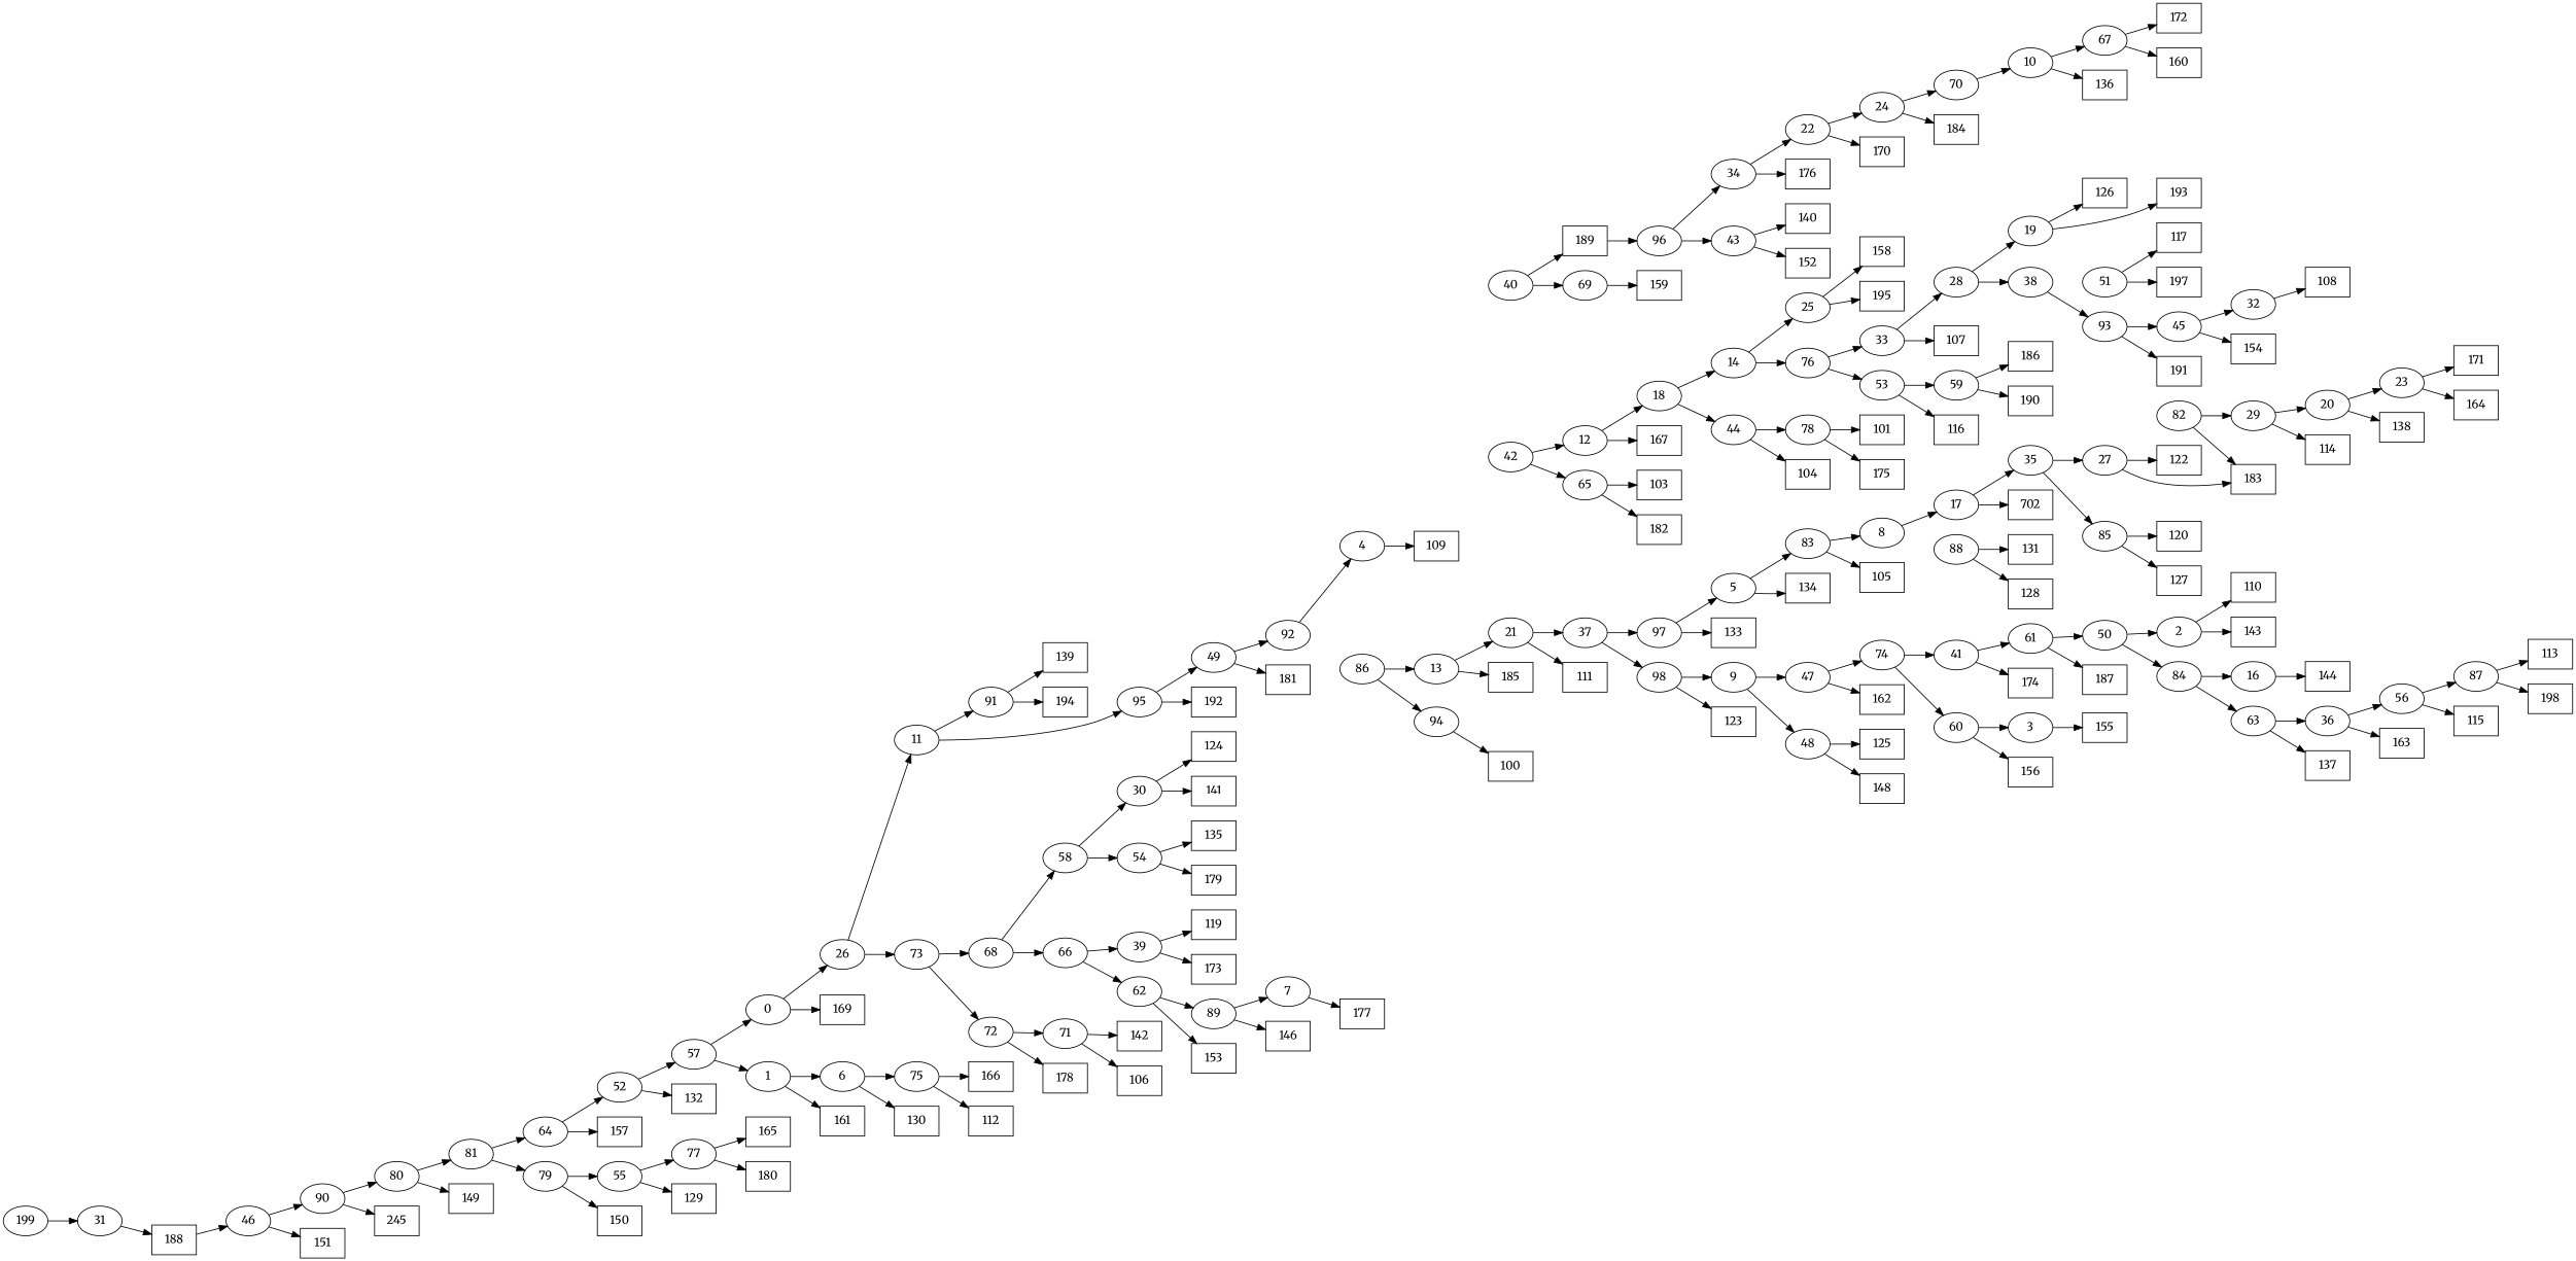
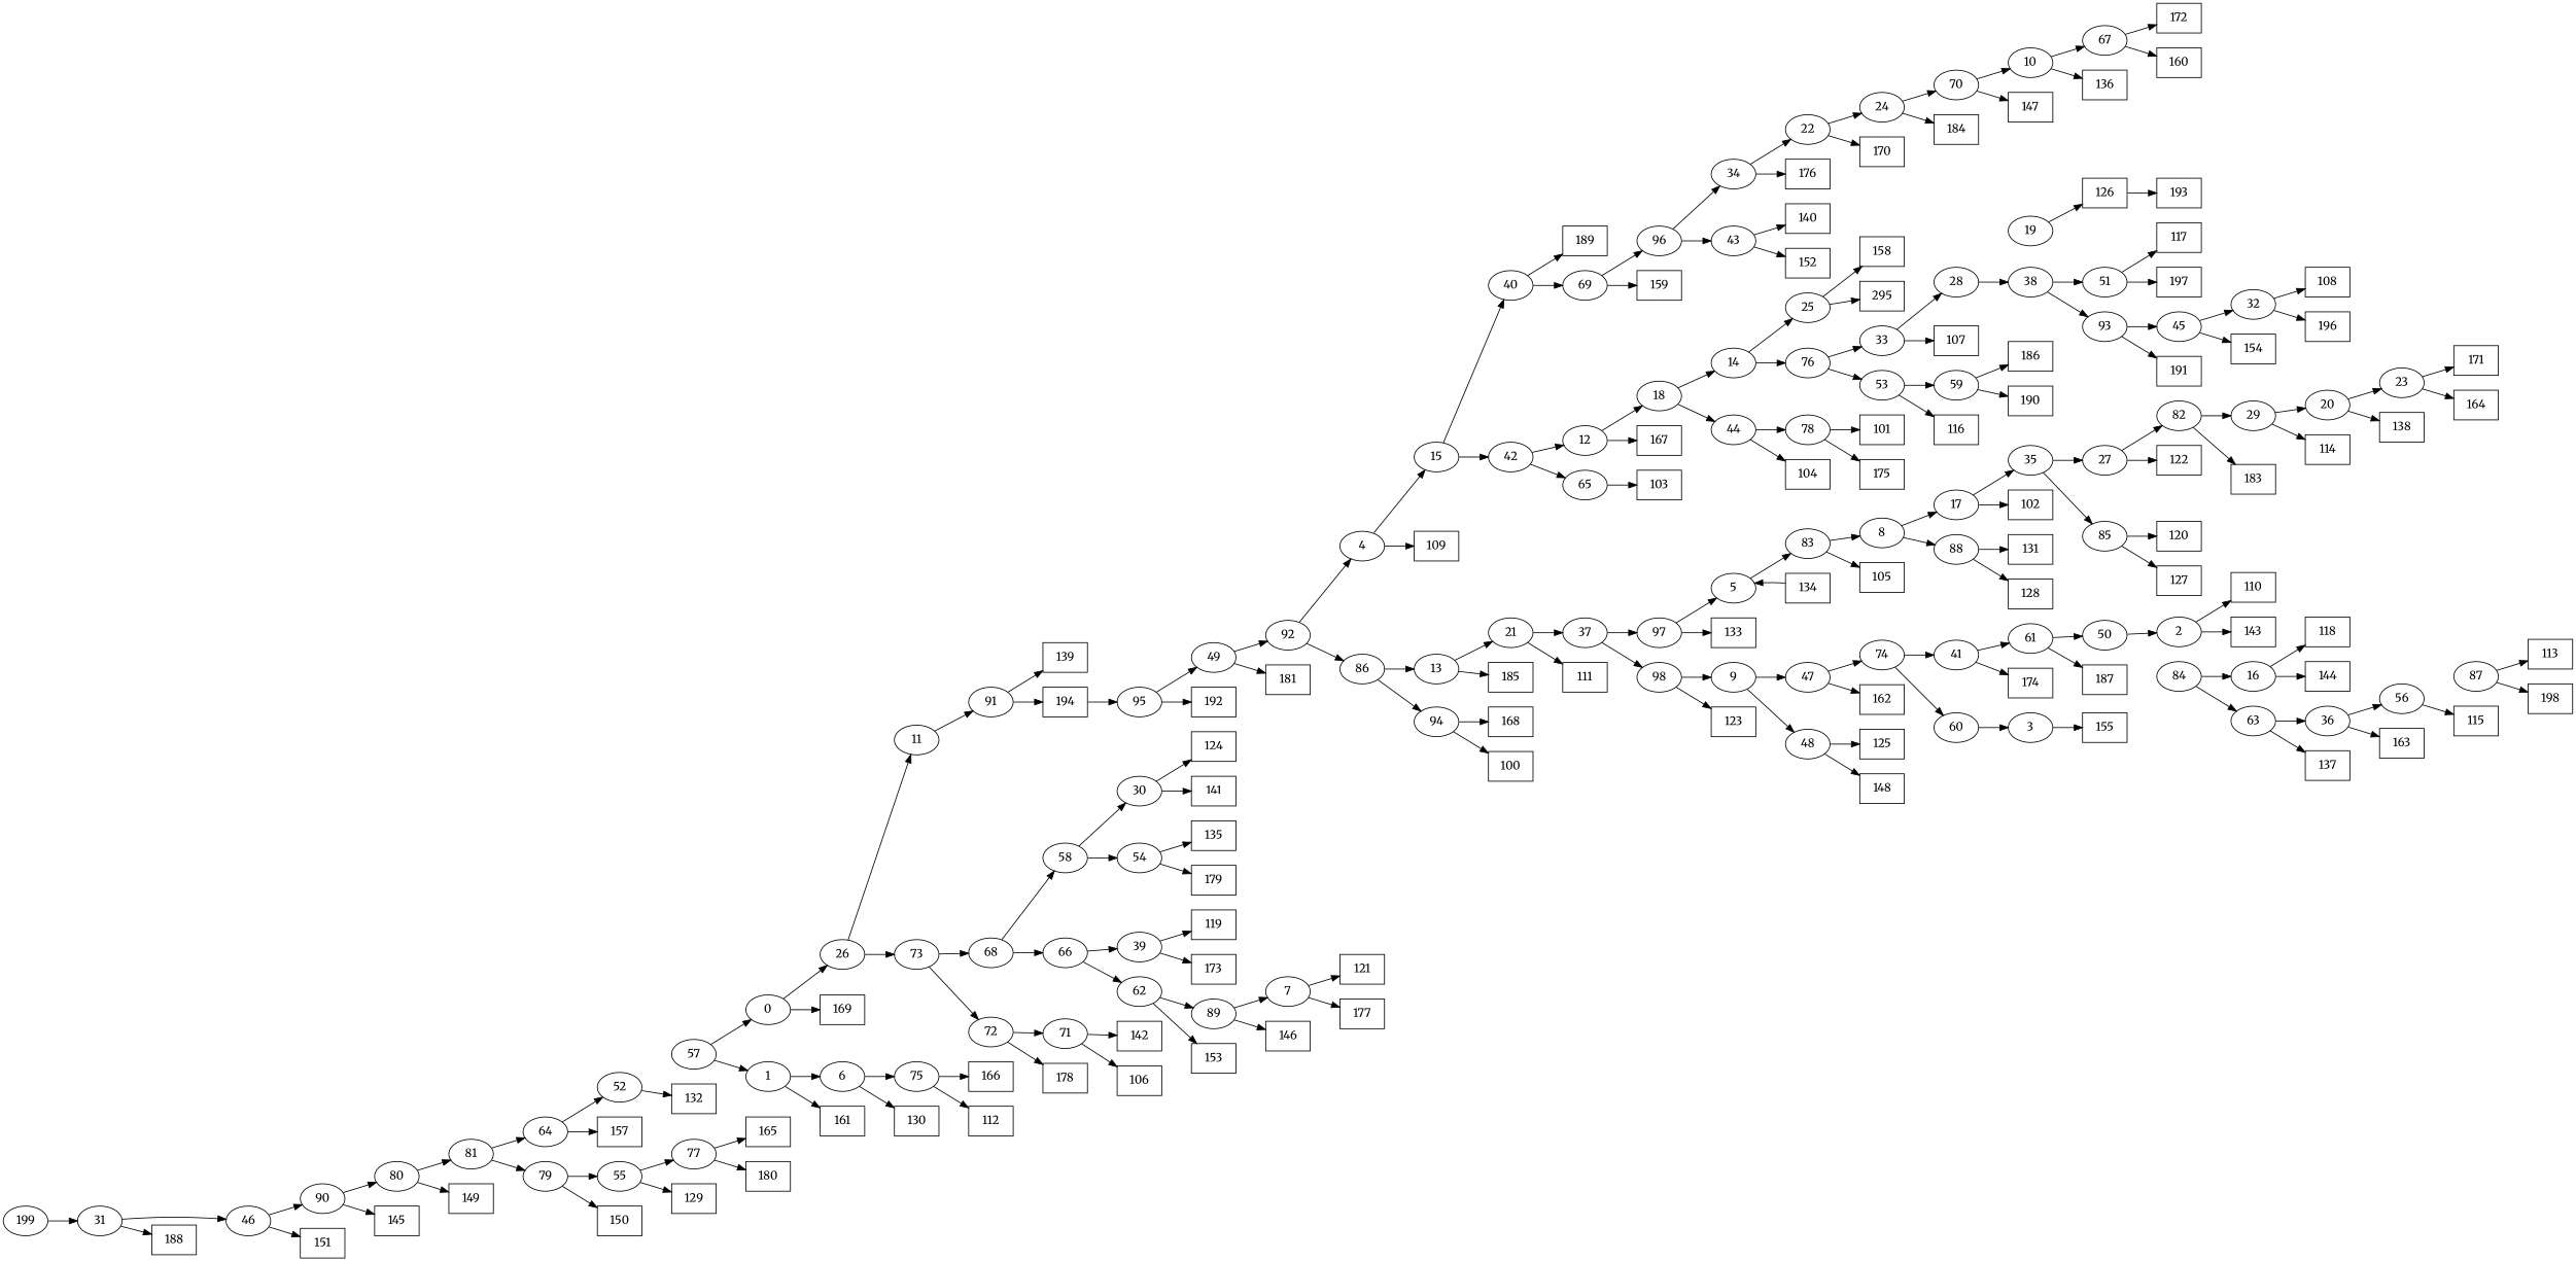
  digraph {
    fontname=Merriweather
    rankdir=LR
    node [fontname=Merriweather]
    edge [fontname=Merriweather]
    n1 [label=0]
    n2 [label=26]
    n3 [label=169 shape=box]
    n4 [label=11]
    n5 [label=73]
    n6 [label=1]
    n7 [label=6]
    n8 [label=161 shape=box]
    n9 [label=75]
    n10 [label=130 shape=box]
    n11 [label=2]
    n12 [label=110 shape=box]
    n13 [label=143 shape=box]
    n14 [label=3]
    n15 [label=155 shape=box]
    n16 [label=4]
+   n17 [label=15]
    n18 [label=109 shape=box]
    n19 [label=40]
    n20 [label=42]
    n21 [label=5]
    n22 [label=83]
    n23 [label=134 shape=box]
    n24 [label=8]
    n25 [label=105 shape=box]
    n26 [label=166 shape=box]
    n27 [label=112 shape=box]
    n28 [label=7]
+   n29 [label=121 shape=box]
    n30 [label=177 shape=box]
    n31 [label=17]
    n32 [label=88]
    n33 [label=35]
-   n34 [label=702 shape=box]
+   n34 [label=102 shape=box]
    n35 [label=131 shape=box]
    n36 [label=128 shape=box]
    n37 [label=9]
    n38 [label=47]
    n39 [label=48]
    n40 [label=74]
    n41 [label=162 shape=box]
    n42 [label=125 shape=box]
    n43 [label=148 shape=box]
    n44 [label=10]
    n45 [label=67]
    n46 [label=136 shape=box]
    n47 [label=172 shape=box]
    n48 [label=160 shape=box]
    n49 [label=91]
    n50 [label=95]
    n51 [label=139 shape=box]
    n52 [label=194 shape=box]
    n53 [label=49]
    n54 [label=192 shape=box]
    n55 [label=12]
    n56 [label=18]
    n57 [label=167 shape=box]
    n58 [label=14]
    n59 [label=44]
    n60 [label=13]
    n61 [label=21]
    n62 [label=185 shape=box]
    n63 [label=37]
    n64 [label=111 shape=box]
    n65 [label=25]
    n66 [label=76]
    n67 [label=158 shape=box]
-   n68 [label=195 shape=box]
+   n68 [label=295 shape=box]
    n69 [label=33]
    n70 [label=53]
    n71 [label=69]
    n72 [label=189 shape=box]
    n73 [label=65]
    n74 [label=16]
+   n75 [label=118 shape=box]
    n76 [label=144 shape=box]
    n77 [label=27]
    n78 [label=85]
    n79 [label=78]
    n80 [label=104 shape=box]
    n81 [label=19]
    n82 [label=126 shape=box]
    n83 [label=193 shape=box]
    n84 [label=20]
    n85 [label=23]
    n86 [label=138 shape=box]
    n87 [label=171 shape=box]
    n88 [label=164 shape=box]
    n89 [label=97]
    n90 [label=98]
    n91 [label=22]
    n92 [label=24]
    n93 [label=170 shape=box]
    n94 [label=70]
    n95 [label=184 shape=box]
+   n96 [label=147 shape=box]
    n97 [label=68]
    n98 [label=72]
    n99 [label=82]
    n100 [label=122 shape=box]
    n101 [label=29]
    n102 [label=183 shape=box]
    n103 [label=28]
    n104 [label=38]
    n105 [label=51]
    n106 [label=93]
    n107 [label=114 shape=box]
    n108 [label=30]
    n109 [label=124 shape=box]
    n110 [label=141 shape=box]
    n111 [label=31]
    n112 [label=46]
    n113 [label=188 shape=box]
    n114 [label=90]
    n115 [label=151 shape=box]
    n116 [label=32]
    n117 [label=108 shape=box]
+   n118 [label=196 shape=box]
    n119 [label=107 shape=box]
    n120 [label=34]
    n121 [label=176 shape=box]
    n122 [label=120 shape=box]
    n123 [label=127 shape=box]
    n124 [label=36]
    n125 [label=56]
    n126 [label=163 shape=box]
    n127 [label=87]
    n128 [label=115 shape=box]
    n129 [label=133 shape=box]
    n130 [label=123 shape=box]
    n131 [label=117 shape=box]
    n132 [label=197 shape=box]
    n133 [label=45]
    n134 [label=191 shape=box]
    n135 [label=39]
    n136 [label=119 shape=box]
    n137 [label=173 shape=box]
    n138 [label=96]
    n139 [label=159 shape=box]
    n140 [label=41]
    n141 [label=61]
    n142 [label=174 shape=box]
    n143 [label=50]
    n144 [label=187 shape=box]
    n145 [label=103 shape=box]
-   n146 [label=182 shape=box]
    n147 [label=43]
    n148 [label=140 shape=box]
    n149 [label=152 shape=box]
    n150 [label=101 shape=box]
    n151 [label=175 shape=box]
    n152 [label=154 shape=box]
    n153 [label=80]
-   n154 [label=245 shape=box]
+   n154 [label=145 shape=box]
    n155 [label=60]
    n156 [label=92]
    n157 [label=181 shape=box]
    n158 [label=86]
    n159 [label=84]
    n160 [label=63]
    n161 [label=52]
    n162 [label=57]
    n163 [label=132 shape=box]
    n164 [label=59]
    n165 [label=116 shape=box]
    n166 [label=186 shape=box]
    n167 [label=190 shape=box]
    n168 [label=54]
    n169 [label=135 shape=box]
    n170 [label=179 shape=box]
    n171 [label=55]
    n172 [label=77]
    n173 [label=129 shape=box]
    n174 [label=165 shape=box]
    n175 [label=180 shape=box]
    n176 [label=113 shape=box]
    n177 [label=198 shape=box]
    n178 [label=58]
-   n179 [label=156 shape=box]
    n180 [label=62]
    n181 [label=89]
    n182 [label=153 shape=box]
    n183 [label=146 shape=box]
    n184 [label=137 shape=box]
    n185 [label=64]
    n186 [label=157 shape=box]
    n187 [label=66]
    n188 [label=71]
    n189 [label=142 shape=box]
    n190 [label=106 shape=box]
    n191 [label=178 shape=box]
    n192 [label=79]
    n193 [label=150 shape=box]
    n194 [label=81]
    n195 [label=149 shape=box]
    n196 [label=94]
+   n197 [label=168 shape=box]
    n198 [label=100 shape=box]
    n199 [label=199]
    n1 -> n2
    n1 -> n3
    n2 -> n4
    n2 -> n5
    n4 -> n49
-   n4 -> n50
+   n52 -> n50
    n5 -> n97
    n5 -> n98
    n6 -> n7
    n6 -> n8
    n7 -> n9
    n7 -> n10
    n9 -> n26
    n9 -> n27
    n11 -> n12
    n11 -> n13
    n14 -> n15
+   n16 -> n17
    n16 -> n18
+   n17 -> n19
+   n17 -> n20
    n19 -> n71
    n19 -> n72
    n20 -> n55
    n20 -> n73
    n21 -> n22
-   n21 -> n23
+   n23 -> n21
    n22 -> n24
    n22 -> n25
    n24 -> n31
+   n24 -> n32
+   n28 -> n29
    n28 -> n30
    n31 -> n33
    n31 -> n34
    n32 -> n35
    n32 -> n36
    n33 -> n77
    n33 -> n78
    n37 -> n38
    n37 -> n39
    n38 -> n40
    n38 -> n41
    n39 -> n42
    n39 -> n43
    n40 -> n140
    n40 -> n155
    n44 -> n45
    n44 -> n46
    n45 -> n47
    n45 -> n48
    n49 -> n51
    n49 -> n52
    n50 -> n53
    n50 -> n54
    n53 -> n156
    n53 -> n157
    n55 -> n56
    n55 -> n57
    n56 -> n58
    n56 -> n59
    n58 -> n65
    n58 -> n66
    n59 -> n79
    n59 -> n80
    n60 -> n61
    n60 -> n62
    n61 -> n63
    n61 -> n64
    n63 -> n89
    n63 -> n90
    n65 -> n67
    n65 -> n68
    n66 -> n69
    n66 -> n70
    n69 -> n103
    n69 -> n119
    n70 -> n164
    n70 -> n165
-   n72 -> n138
+   n71 -> n138
    n71 -> n139
    n73 -> n145
-   n73 -> n146
+   n74 -> n75
    n74 -> n76
-   n77 -> n102
+   n77 -> n99
    n77 -> n100
    n78 -> n122
    n78 -> n123
    n79 -> n150
    n79 -> n151
    n81 -> n82
-   n81 -> n83
+   n82 -> n83
    n84 -> n85
    n84 -> n86
    n85 -> n87
    n85 -> n88
    n89 -> n21
    n89 -> n129
    n90 -> n37
    n90 -> n130
    n91 -> n92
    n91 -> n93
    n92 -> n94
    n92 -> n95
    n94 -> n44
+   n94 -> n96
    n97 -> n178
    n97 -> n187
    n98 -> n188
    n98 -> n191
    n99 -> n101
    n99 -> n102
    n101 -> n84
    n101 -> n107
-   n103 -> n81
    n103 -> n104
+   n104 -> n105
    n104 -> n106
    n105 -> n131
    n105 -> n132
    n106 -> n133
    n106 -> n134
    n108 -> n109
    n108 -> n110
-   n113 -> n112
+   n111 -> n112
    n111 -> n113
    n112 -> n114
    n112 -> n115
    n114 -> n153
    n114 -> n154
    n116 -> n117
+   n116 -> n118
    n120 -> n91
    n120 -> n121
    n124 -> n125
    n124 -> n126
-   n125 -> n127
    n125 -> n128
    n127 -> n176
    n127 -> n177
    n133 -> n116
    n133 -> n152
    n135 -> n136
    n135 -> n137
    n138 -> n120
    n138 -> n147
    n140 -> n141
    n140 -> n142
    n141 -> n143
    n141 -> n144
    n143 -> n11
-   n143 -> n159
    n147 -> n148
    n147 -> n149
    n153 -> n194
    n153 -> n195
    n155 -> n14
-   n155 -> n179
    n156 -> n16
+   n156 -> n158
    n158 -> n60
    n158 -> n196
    n159 -> n74
    n159 -> n160
    n160 -> n124
    n160 -> n184
-   n161 -> n162
    n161 -> n163
    n162 -> n1
    n162 -> n6
    n164 -> n166
    n164 -> n167
    n168 -> n169
    n168 -> n170
    n171 -> n172
    n171 -> n173
    n172 -> n174
    n172 -> n175
    n178 -> n108
    n178 -> n168
    n180 -> n181
    n180 -> n182
    n181 -> n28
    n181 -> n183
    n185 -> n161
    n185 -> n186
    n187 -> n135
    n187 -> n180
    n188 -> n189
    n188 -> n190
    n192 -> n171
    n192 -> n193
    n194 -> n185
    n194 -> n192
+   n196 -> n197
    n196 -> n198
    n199 -> n111
  }
